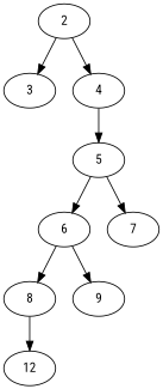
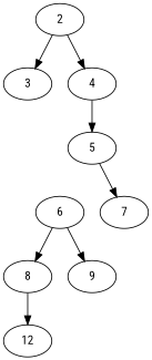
  digraph {
    fontname="Roboto Condensed"
    node [alpha=0.10 fontname="Roboto Condensed"]
    edge [fontname="Roboto Condensed"]
    2 [alpha=0.16 expect_size=15368418945128936]
    3 [alpha=0.13 expect_size=10306835069343880]
    4 [alpha=0.12 expect_size=9912001604075126784]
    5 [expect_size=266293212566801824]
    6 [alpha=0.03 expect_size=433626764204312]
    7 [alpha=0.02 expect_size=106298386796481]
    8 [alpha=0.17 expect_size=3905799427424332]
    9 [expect_size=68177503382667816]
    n9 [alpha=0.00 expect_size=163812532103768640 label=12]
    2 -> 3
    2 -> 4
    4 -> 5
-   5 -> 6
    5 -> 7
    6 -> 8
    6 -> 9
    8 -> n9
  }
